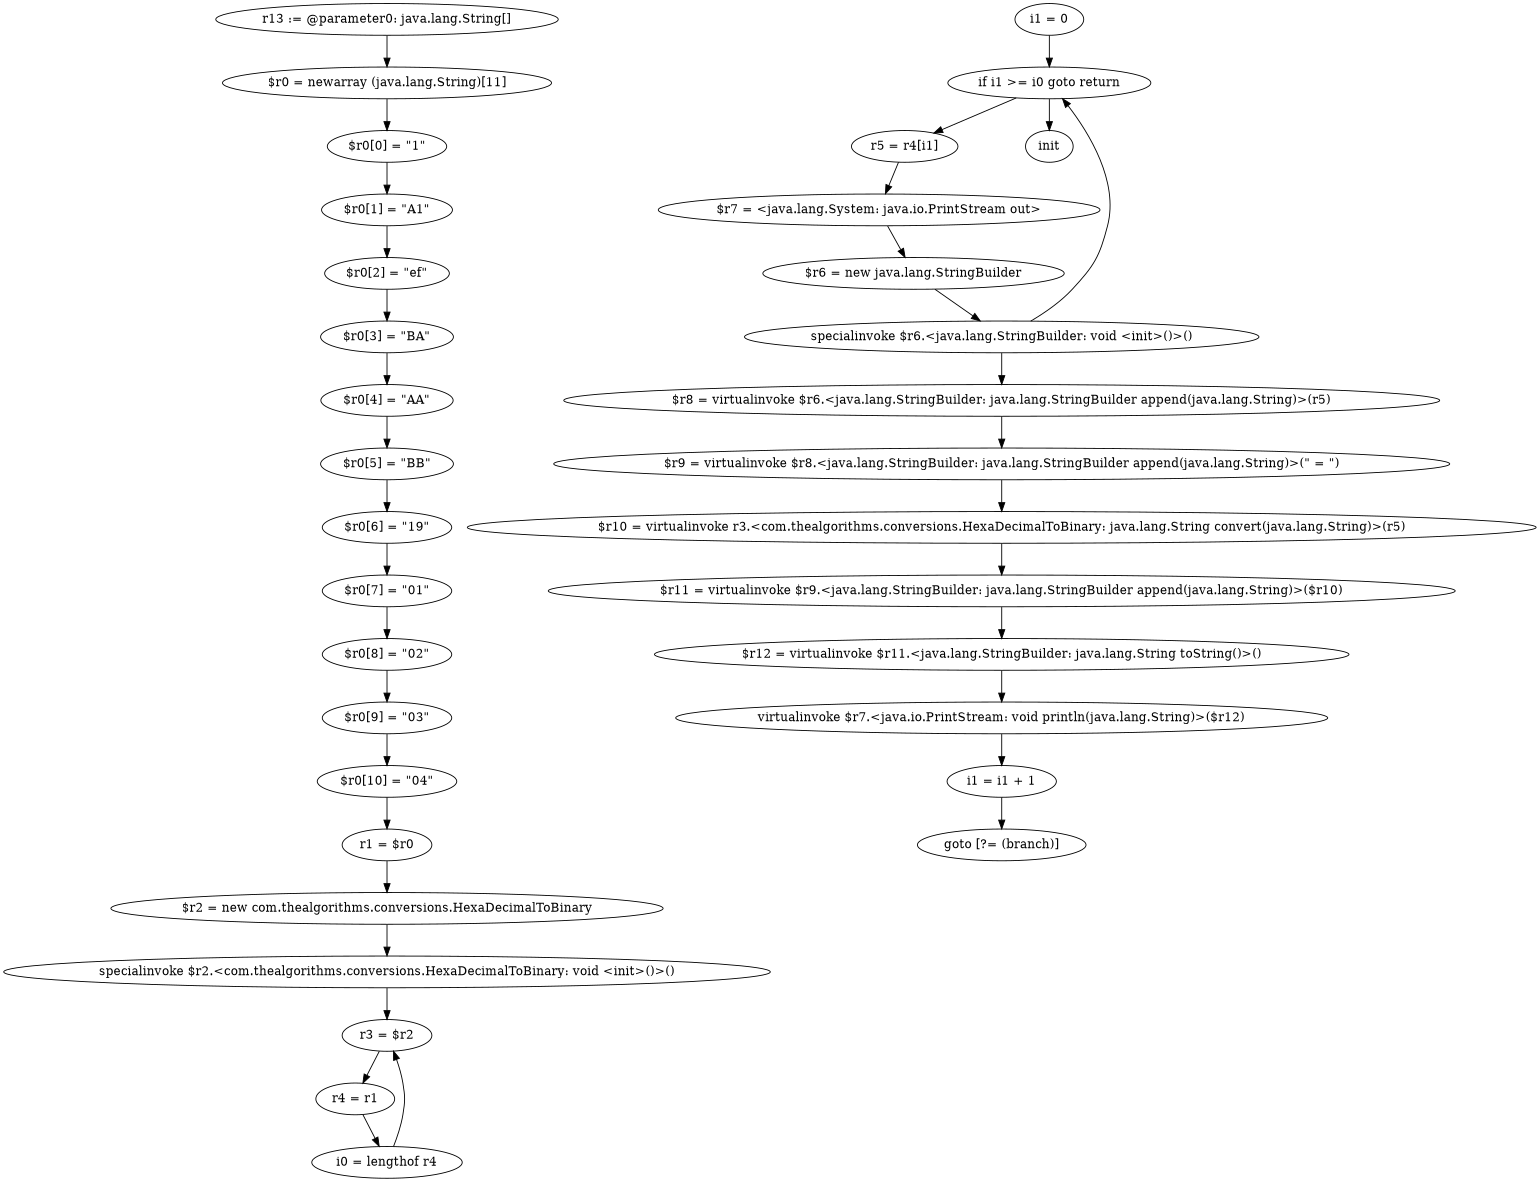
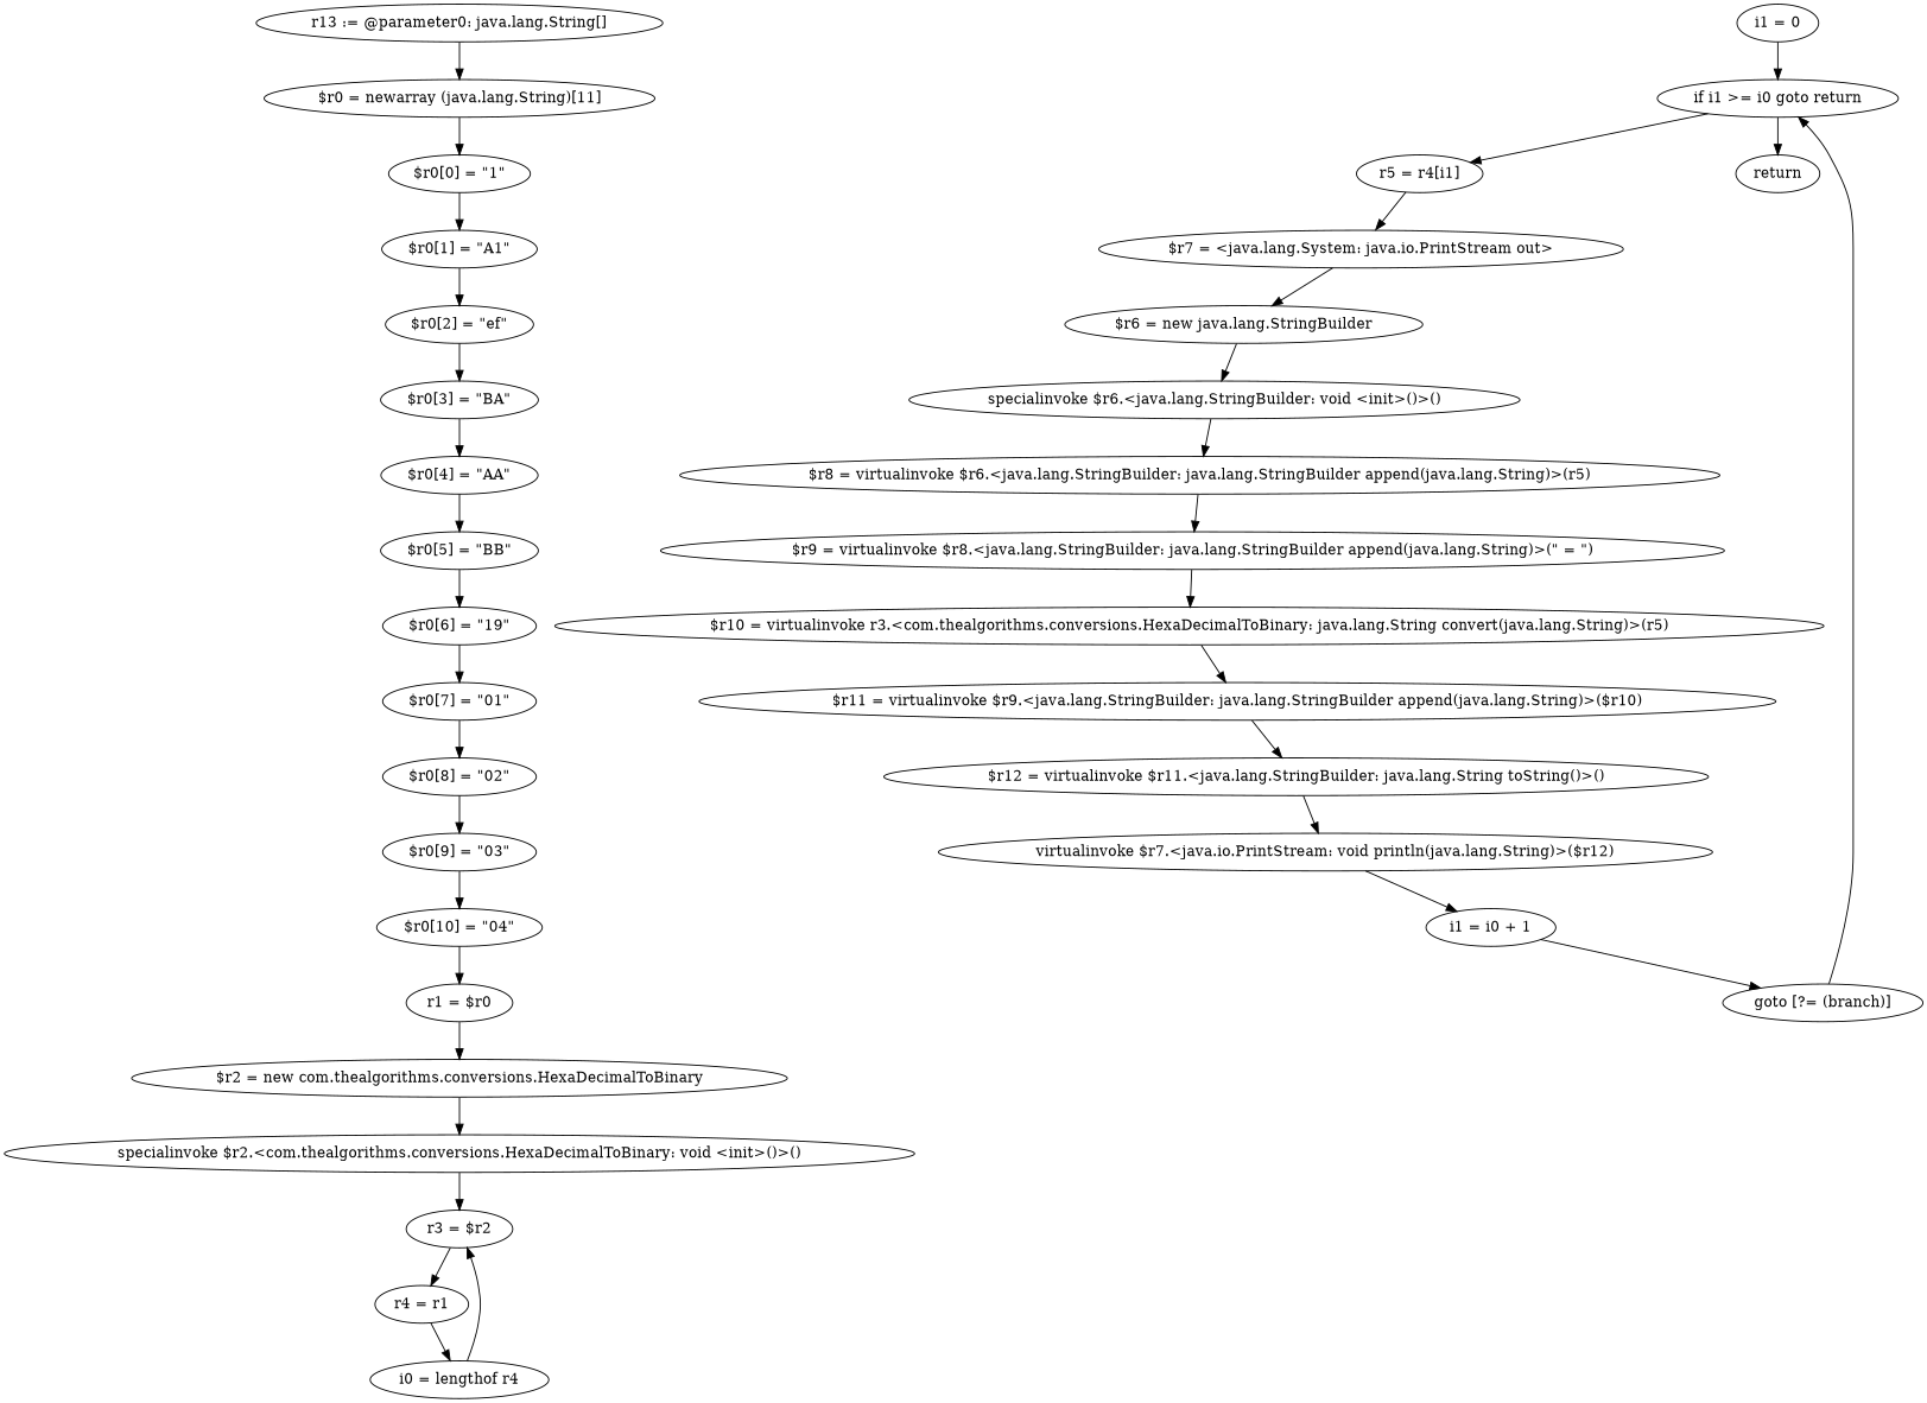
  digraph {
    "r13 := @parameter0: java.lang.String[]"
    "$r0 = newarray (java.lang.String)[11]"
    "$r0[0] = \"1\""
    "$r0[1] = \"A1\""
    "$r0[2] = \"ef\""
    "$r0[3] = \"BA\""
    "$r0[4] = \"AA\""
    "$r0[5] = \"BB\""
    "$r0[6] = \"19\""
    "$r0[7] = \"01\""
    "$r0[8] = \"02\""
    "$r0[9] = \"03\""
    "$r0[10] = \"04\""
    "r1 = $r0"
    "$r2 = new com.thealgorithms.conversions.HexaDecimalToBinary"
    "specialinvoke $r2.<com.thealgorithms.conversions.HexaDecimalToBinary: void <init>()>()"
    "r3 = $r2"
    "r4 = r1"
    "i0 = lengthof r4"
    "i1 = 0"
    "if i1 >= i0 goto return"
    "r5 = r4[i1]"
-   return [label=init]
+   return
    "$r7 = <java.lang.System: java.io.PrintStream out>"
    "$r6 = new java.lang.StringBuilder"
    "specialinvoke $r6.<java.lang.StringBuilder: void <init>()>()"
    "$r8 = virtualinvoke $r6.<java.lang.StringBuilder: java.lang.StringBuilder append(java.lang.String)>(r5)"
    "$r9 = virtualinvoke $r8.<java.lang.StringBuilder: java.lang.StringBuilder append(java.lang.String)>(\" = \")"
    "$r10 = virtualinvoke r3.<com.thealgorithms.conversions.HexaDecimalToBinary: java.lang.String convert(java.lang.String)>(r5)"
    "$r11 = virtualinvoke $r9.<java.lang.StringBuilder: java.lang.StringBuilder append(java.lang.String)>($r10)"
    "$r12 = virtualinvoke $r11.<java.lang.StringBuilder: java.lang.String toString()>()"
    "virtualinvoke $r7.<java.io.PrintStream: void println(java.lang.String)>($r12)"
-   "i1 = i1 + 1"
+   "i1 = i1 + 1" [label="i1 = i0 + 1"]
    "goto [?= (branch)]"
    "r13 := @parameter0: java.lang.String[]" -> "$r0 = newarray (java.lang.String)[11]"
    "$r0 = newarray (java.lang.String)[11]" -> "$r0[0] = \"1\""
    "$r0[0] = \"1\"" -> "$r0[1] = \"A1\""
    "$r0[1] = \"A1\"" -> "$r0[2] = \"ef\""
    "$r0[2] = \"ef\"" -> "$r0[3] = \"BA\""
    "$r0[3] = \"BA\"" -> "$r0[4] = \"AA\""
    "$r0[4] = \"AA\"" -> "$r0[5] = \"BB\""
    "$r0[5] = \"BB\"" -> "$r0[6] = \"19\""
    "$r0[6] = \"19\"" -> "$r0[7] = \"01\""
    "$r0[7] = \"01\"" -> "$r0[8] = \"02\""
    "$r0[8] = \"02\"" -> "$r0[9] = \"03\""
    "$r0[9] = \"03\"" -> "$r0[10] = \"04\""
    "$r0[10] = \"04\"" -> "r1 = $r0"
    "r1 = $r0" -> "$r2 = new com.thealgorithms.conversions.HexaDecimalToBinary"
    "$r2 = new com.thealgorithms.conversions.HexaDecimalToBinary" -> "specialinvoke $r2.<com.thealgorithms.conversions.HexaDecimalToBinary: void <init>()>()"
    "specialinvoke $r2.<com.thealgorithms.conversions.HexaDecimalToBinary: void <init>()>()" -> "r3 = $r2"
    "r3 = $r2" -> "r4 = r1"
    "r4 = r1" -> "i0 = lengthof r4"
    "i0 = lengthof r4" -> "r3 = $r2"
    "i1 = 0" -> "if i1 >= i0 goto return"
    "if i1 >= i0 goto return" -> "r5 = r4[i1]"
    "if i1 >= i0 goto return" -> return
    "r5 = r4[i1]" -> "$r7 = <java.lang.System: java.io.PrintStream out>"
    "$r7 = <java.lang.System: java.io.PrintStream out>" -> "$r6 = new java.lang.StringBuilder"
    "$r6 = new java.lang.StringBuilder" -> "specialinvoke $r6.<java.lang.StringBuilder: void <init>()>()"
    "specialinvoke $r6.<java.lang.StringBuilder: void <init>()>()" -> "$r8 = virtualinvoke $r6.<java.lang.StringBuilder: java.lang.StringBuilder append(java.lang.String)>(r5)"
    "$r8 = virtualinvoke $r6.<java.lang.StringBuilder: java.lang.StringBuilder append(java.lang.String)>(r5)" -> "$r9 = virtualinvoke $r8.<java.lang.StringBuilder: java.lang.StringBuilder append(java.lang.String)>(\" = \")"
    "$r9 = virtualinvoke $r8.<java.lang.StringBuilder: java.lang.StringBuilder append(java.lang.String)>(\" = \")" -> "$r10 = virtualinvoke r3.<com.thealgorithms.conversions.HexaDecimalToBinary: java.lang.String convert(java.lang.String)>(r5)"
    "$r10 = virtualinvoke r3.<com.thealgorithms.conversions.HexaDecimalToBinary: java.lang.String convert(java.lang.String)>(r5)" -> "$r11 = virtualinvoke $r9.<java.lang.StringBuilder: java.lang.StringBuilder append(java.lang.String)>($r10)"
    "$r11 = virtualinvoke $r9.<java.lang.StringBuilder: java.lang.StringBuilder append(java.lang.String)>($r10)" -> "$r12 = virtualinvoke $r11.<java.lang.StringBuilder: java.lang.String toString()>()"
    "$r12 = virtualinvoke $r11.<java.lang.StringBuilder: java.lang.String toString()>()" -> "virtualinvoke $r7.<java.io.PrintStream: void println(java.lang.String)>($r12)"
    "virtualinvoke $r7.<java.io.PrintStream: void println(java.lang.String)>($r12)" -> "i1 = i1 + 1"
    "i1 = i1 + 1" -> "goto [?= (branch)]"
-   "specialinvoke $r6.<java.lang.StringBuilder: void <init>()>()" -> "if i1 >= i0 goto return"
+   "goto [?= (branch)]" -> "if i1 >= i0 goto return"
  }
